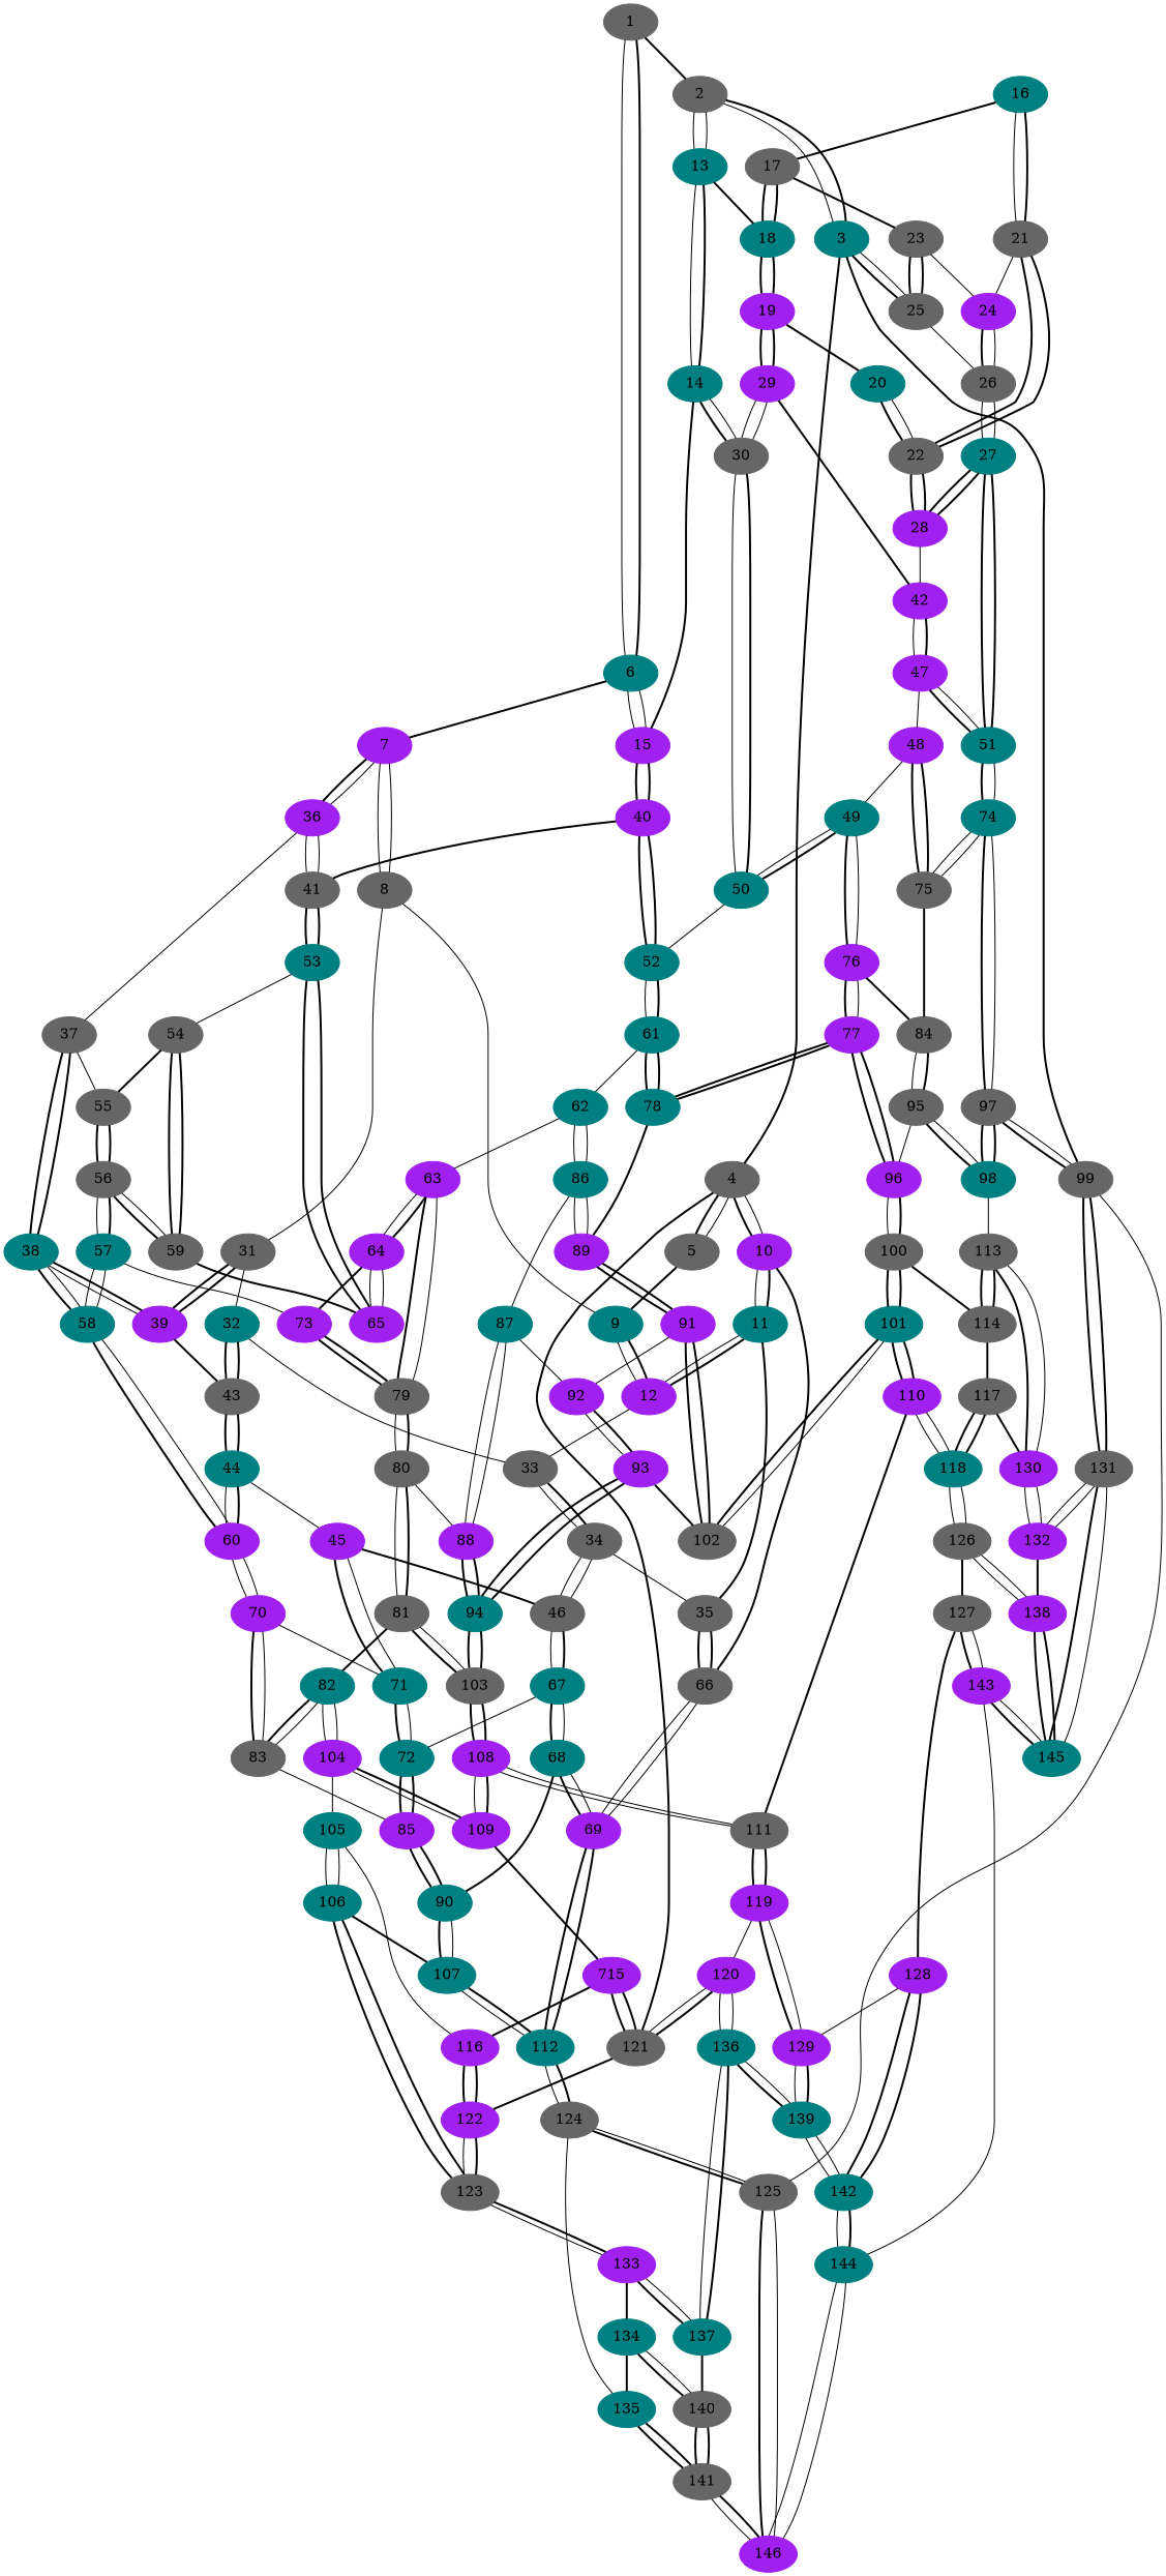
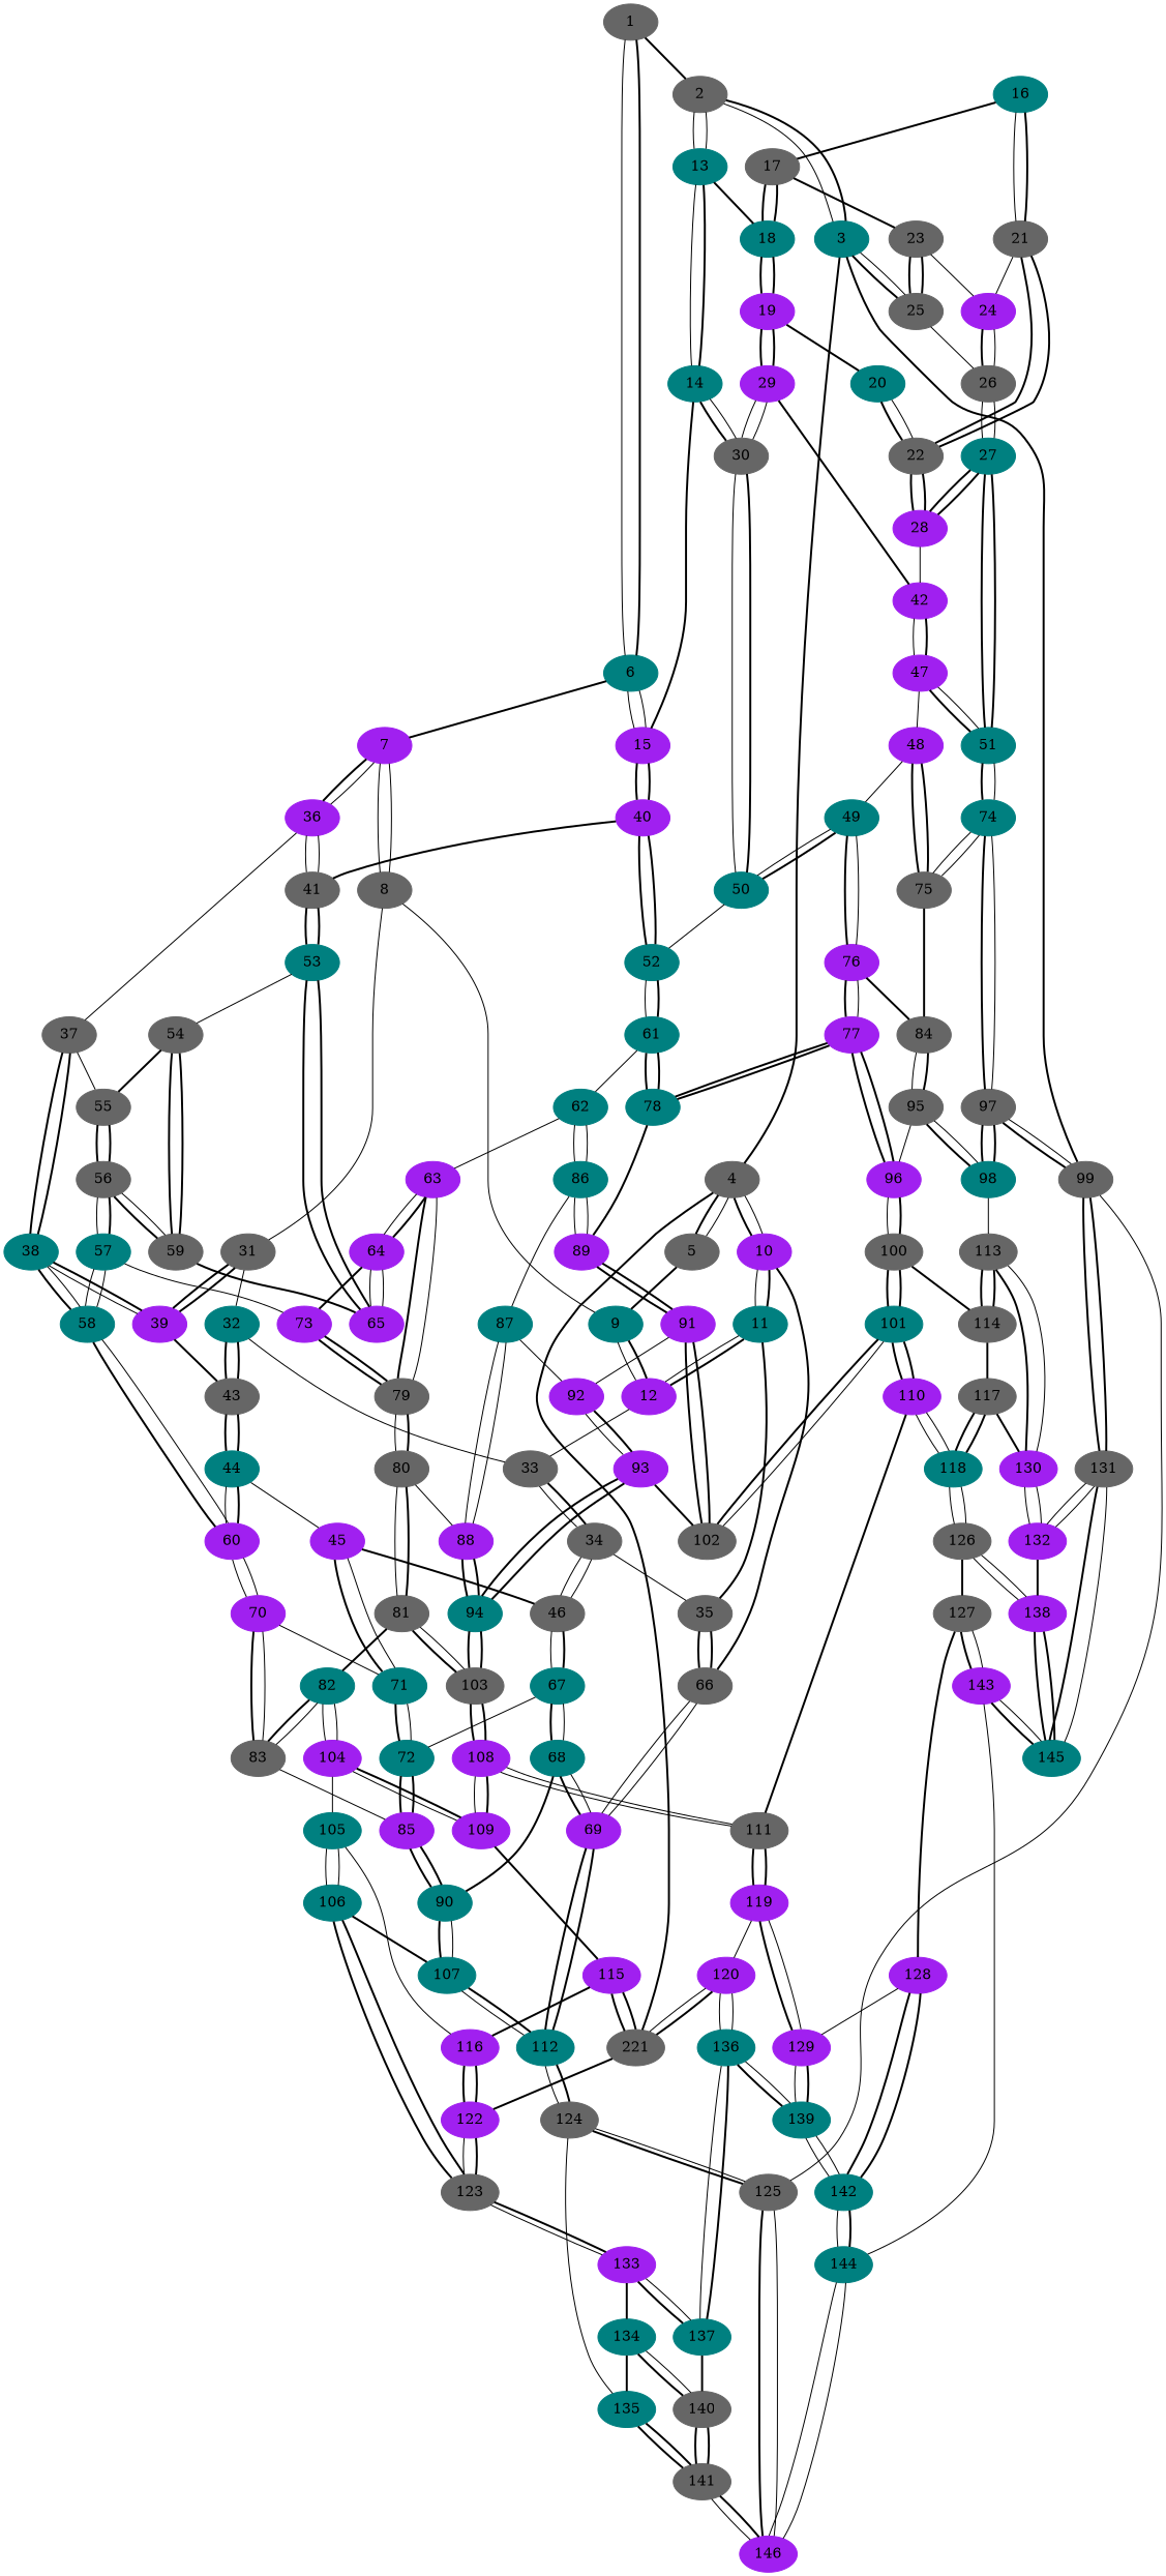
  graph {
    node [color=gray40 style=filled]
    edge [style=bold]
    1
    2
    6 [color=teal]
    3 [color=teal]
    13 [color=teal]
    7 [color=purple]
    15 [color=purple]
    4
    25
    99
    14 [color=teal]
    18 [color=teal]
    5
    10 [color=purple]
-   121
+   121 [label=221]
    26
    125
    131
    9 [color=teal]
    11 [color=teal]
    66
    146 [color=purple]
    12 [color=purple]
    8
    36 [color=purple]
    40 [color=purple]
    31
    37
    41
    32 [color=teal]
    39 [color=purple]
    33
    35
    69 [color=purple]
    34
    30
    19 [color=purple]
    50 [color=teal]
    52 [color=teal]
    16 [color=teal]
    17
    21
    23
    22
    24 [color=purple]
    20 [color=teal]
    29 [color=purple]
    42 [color=purple]
    28 [color=purple]
    27 [color=teal]
    51 [color=teal]
    74 [color=teal]
    47 [color=purple]
    43
    44 [color=teal]
    46
    67 [color=teal]
    38 [color=teal]
    55
    53 [color=teal]
    58 [color=teal]
    56
    60 [color=purple]
    61 [color=teal]
    54
    65 [color=purple]
    48 [color=purple]
    45 [color=purple]
    71 [color=teal]
    70 [color=purple]
    72 [color=teal]
    68 [color=teal]
    49 [color=teal]
    75
    76 [color=purple]
    84
    77 [color=purple]
    97
    62 [color=teal]
    78 [color=teal]
    59
    57 [color=teal]
    73 [color=purple]
    79
    83
    63 [color=purple]
    86 [color=teal]
    89 [color=purple]
    64 [color=purple]
    87 [color=teal]
    80
    112 [color=teal]
    90 [color=teal]
    85 [color=purple]
    107 [color=teal]
    124
    98 [color=teal]
    95
    96 [color=purple]
    100
    91 [color=purple]
    81
    88 [color=purple]
    82 [color=teal]
    103
    94 [color=teal]
    104 [color=purple]
    108 [color=purple]
    105 [color=teal]
    109 [color=purple]
    92 [color=purple]
    93 [color=purple]
    102
    113
    101 [color=teal]
    114
    130 [color=purple]
    132 [color=purple]
    145 [color=teal]
    110 [color=purple]
    117
    111
    118 [color=teal]
    106 [color=teal]
    116 [color=purple]
-   115 [color=purple label=715]
+   115 [color=purple]
    123
    122 [color=purple]
    133 [color=purple]
    119 [color=purple]
    126
    120 [color=purple]
    129 [color=purple]
    135 [color=teal]
    127
    138 [color=purple]
    136 [color=teal]
    139 [color=teal]
    137 [color=teal]
    134 [color=teal]
    141
    128 [color=purple]
    143 [color=purple]
    142 [color=teal]
    144 [color=teal]
    140
    1 -- 2
    1 -- 6 [style=solid]
    1 -- 6
    2 -- 3 [style=solid]
    2 -- 3
    2 -- 13 [style=solid]
    2 -- 13 [style=solid]
    6 -- 7
    6 -- 15 [style=solid]
    6 -- 15 [style=solid]
    3 -- 4
    3 -- 25
    3 -- 25 [style=solid]
    3 -- 99
    13 -- 14 [style=solid]
    13 -- 14
    13 -- 18
    7 -- 8 [style=solid]
    7 -- 8 [style=solid]
    7 -- 36
    7 -- 36 [style=solid]
    15 -- 40
    15 -- 40
    4 -- 5
    4 -- 5 [style=solid]
    4 -- 10
    4 -- 10 [style=solid]
    4 -- 121
    25 -- 26 [style=solid]
    99 -- 125 [style=solid]
    99 -- 131
    99 -- 131
    14 -- 15
    14 -- 30
    14 -- 30 [style=solid]
    18 -- 19
    18 -- 19
    5 -- 9
    10 -- 11 [style=solid]
    10 -- 11
    10 -- 66
    121 -- 122
    26 -- 27 [style=solid]
    26 -- 27 [style=solid]
    125 -- 146
    125 -- 146 [style=solid]
    131 -- 132 [style=solid]
    131 -- 132 [style=solid]
    131 -- 145
    131 -- 145 [style=solid]
    9 -- 12 [style=solid]
    9 -- 12
    11 -- 12 [style=solid]
    11 -- 12
    11 -- 35
    66 -- 69 [style=solid]
    66 -- 69 [style=solid]
    12 -- 33 [style=solid]
    8 -- 9 [style=solid]
    8 -- 31 [style=solid]
    36 -- 37 [style=solid]
    36 -- 41 [style=solid]
    36 -- 41 [style=solid]
    40 -- 41
    40 -- 52
    40 -- 52
    31 -- 32 [style=solid]
    31 -- 39
    31 -- 39
    37 -- 38
    37 -- 38
    37 -- 55 [style=solid]
    41 -- 53
    41 -- 53
    32 -- 33 [style=solid]
    32 -- 43
    32 -- 43
    39 -- 43
    33 -- 34 [style=solid]
    33 -- 34
    35 -- 66
    35 -- 66
    69 -- 112
    69 -- 112
    34 -- 35 [style=solid]
    34 -- 46 [style=solid]
    34 -- 46 [style=solid]
    30 -- 50 [style=solid]
    30 -- 50
    19 -- 20
    19 -- 29
    19 -- 29
    50 -- 52 [style=solid]
    52 -- 61 [style=solid]
    52 -- 61
    16 -- 17
    16 -- 21 [style=solid]
    16 -- 21
    17 -- 18
    17 -- 18
    17 -- 23
    21 -- 22
    21 -- 22
    21 -- 24 [style=solid]
    23 -- 25
    23 -- 25
    23 -- 24 [style=solid]
    22 -- 28
    22 -- 28
    24 -- 26
    24 -- 26 [style=solid]
    20 -- 22
    20 -- 22 [style=solid]
    29 -- 30 [style=solid]
    29 -- 30 [style=solid]
    29 -- 42
    42 -- 47 [style=solid]
    42 -- 47
    28 -- 42 [style=solid]
    27 -- 28
    27 -- 28
    27 -- 51
    27 -- 51
    51 -- 74
    51 -- 74 [style=solid]
    74 -- 75 [style=solid]
    74 -- 75 [style=solid]
    74 -- 97
    74 -- 97 [style=solid]
    47 -- 51
    47 -- 51 [style=solid]
    47 -- 48 [style=solid]
    43 -- 44
    43 -- 44
    44 -- 60 [style=solid]
    44 -- 60
    44 -- 45 [style=solid]
    46 -- 67 [style=solid]
    46 -- 67
    67 -- 72 [style=solid]
    67 -- 68
    67 -- 68 [style=solid]
    38 -- 39 [style=solid]
    38 -- 39
    38 -- 58
    38 -- 58 [style=solid]
    55 -- 56
    55 -- 56
    53 -- 54 [style=solid]
    53 -- 65
    53 -- 65
    58 -- 60
    58 -- 60 [style=solid]
    56 -- 59
    56 -- 59 [style=solid]
    56 -- 57 [style=solid]
    56 -- 57
    60 -- 70 [style=solid]
    60 -- 70 [style=solid]
    61 -- 62 [style=solid]
    61 -- 78
    61 -- 78
    54 -- 55
    54 -- 59
    54 -- 59
    48 -- 49 [style=solid]
    48 -- 75
    48 -- 75
    45 -- 46
    45 -- 71
    45 -- 71 [style=solid]
    71 -- 72
    71 -- 72 [style=solid]
    70 -- 71 [style=solid]
    70 -- 83
    70 -- 83 [style=solid]
    72 -- 85
    72 -- 85
    68 -- 69
    68 -- 69 [style=solid]
    68 -- 90
    49 -- 50 [style=solid]
    49 -- 50
    49 -- 76
    49 -- 76 [style=solid]
    75 -- 84
    76 -- 84
    76 -- 77
    76 -- 77 [style=solid]
    84 -- 95 [style=solid]
    84 -- 95
    77 -- 78
    77 -- 78
    77 -- 96
    77 -- 96
    97 -- 99
    97 -- 99 [style=solid]
    97 -- 98
    97 -- 98
    62 -- 63 [style=solid]
    62 -- 86 [style=solid]
    62 -- 86 [style=solid]
    78 -- 89
    59 -- 65
    57 -- 58 [style=solid]
    57 -- 58 [style=solid]
    57 -- 73 [style=solid]
    73 -- 79
    73 -- 79
    79 -- 80 [style=solid]
    79 -- 80
    83 -- 85 [style=solid]
    63 -- 79
    63 -- 79 [style=solid]
    63 -- 64 [style=solid]
    63 -- 64
    86 -- 89 [style=solid]
    86 -- 89 [style=solid]
    86 -- 87 [style=solid]
    89 -- 91
    89 -- 91
    64 -- 65 [style=solid]
    64 -- 65 [style=solid]
    64 -- 73
    87 -- 88 [style=solid]
    87 -- 88 [style=solid]
    87 -- 92 [style=solid]
    80 -- 81 [style=solid]
    80 -- 81
    80 -- 88 [style=solid]
    112 -- 124 [style=solid]
    112 -- 124
    90 -- 107
    90 -- 107 [style=solid]
    85 -- 90
    85 -- 90
    107 -- 112 [style=solid]
    107 -- 112
    124 -- 125
    124 -- 125 [style=solid]
    124 -- 135 [style=solid]
    98 -- 113 [style=solid]
    95 -- 98
    95 -- 98 [style=solid]
    95 -- 96 [style=solid]
    96 -- 100 [style=solid]
    96 -- 100
    100 -- 101
    100 -- 101
    100 -- 114
    91 -- 92 [style=solid]
    91 -- 102
    91 -- 102
    81 -- 82
    81 -- 103
    81 -- 103 [style=solid]
    88 -- 94
    88 -- 94
    82 -- 83
    82 -- 83 [style=solid]
    82 -- 104 [style=solid]
    82 -- 104 [style=solid]
    103 -- 108
    103 -- 108
    94 -- 103
    94 -- 103
    104 -- 105 [style=solid]
    104 -- 109 [style=solid]
    104 -- 109
    108 -- 109 [style=solid]
    108 -- 109
    108 -- 111 [style=solid]
    108 -- 111 [style=solid]
    105 -- 106 [style=solid]
    105 -- 106 [style=solid]
    105 -- 116 [style=solid]
    109 -- 115
    92 -- 93 [style=solid]
    92 -- 93
    93 -- 94
    93 -- 94
    93 -- 102
    113 -- 114
    113 -- 114
    113 -- 130
    113 -- 130 [style=solid]
    101 -- 102
    101 -- 102 [style=solid]
    101 -- 110
    101 -- 110
    114 -- 117
    130 -- 132 [style=solid]
    130 -- 132 [style=solid]
    132 -- 138
    110 -- 111
    110 -- 118 [style=solid]
    110 -- 118 [style=solid]
    117 -- 130
    117 -- 118
    117 -- 118
    111 -- 119
    111 -- 119
    118 -- 126 [style=solid]
    118 -- 126 [style=solid]
    106 -- 107
    106 -- 123
    106 -- 123
    116 -- 122
    116 -- 122
    115 -- 121
    115 -- 121
    115 -- 116
    123 -- 133 [style=solid]
    123 -- 133
    122 -- 123 [style=solid]
    122 -- 123
    133 -- 137
    133 -- 137 [style=solid]
    133 -- 134
    119 -- 120 [style=solid]
    119 -- 129
    119 -- 129 [style=solid]
    126 -- 127
    126 -- 138 [style=solid]
    126 -- 138 [style=solid]
    120 -- 121 [style=solid]
    120 -- 121
    120 -- 136 [style=solid]
    120 -- 136 [style=solid]
    129 -- 139 [style=solid]
    129 -- 139
    135 -- 141
    135 -- 141
    127 -- 128
    127 -- 143
    127 -- 143 [style=solid]
    138 -- 145
    138 -- 145
    136 -- 139
    136 -- 139 [style=solid]
    136 -- 137 [style=solid]
    136 -- 137
    139 -- 142 [style=solid]
    139 -- 142 [style=solid]
    137 -- 140
    134 -- 135
    134 -- 140
    134 -- 140 [style=solid]
    141 -- 146 [style=solid]
    141 -- 146
    128 -- 129 [style=solid]
    128 -- 142
    128 -- 142
    143 -- 145
    143 -- 145 [style=solid]
    143 -- 144 [style=solid]
    142 -- 144 [style=solid]
    142 -- 144
    144 -- 146 [style=solid]
    144 -- 146 [style=solid]
    140 -- 141
    140 -- 141
  }
